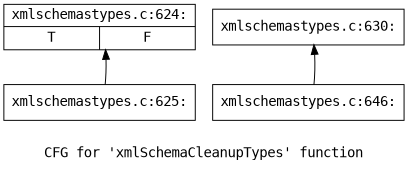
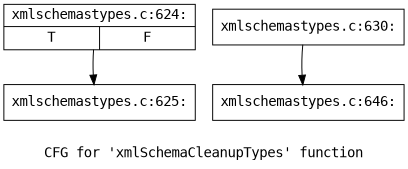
  digraph {
    fontname="DejaVu Sans Mono"
    label="CFG for 'xmlSchemaCleanupTypes' function"
    node [fontname="DejaVu Sans Mono" shape=record]
    edge [fontname="DejaVu Sans Mono"]
    n1 [label="{xmlschemastypes.c:624:|{<s0>T|<s1>F}}"]
    n2 [label="{xmlschemastypes.c:625:}"]
    n3 [label="{xmlschemastypes.c:630:}"]
    n4 [label="{xmlschemastypes.c:646:}"]
-   n2 -> n1
-   n4 -> n3
+   n1 -> n2
+   n3 -> n4
  }
